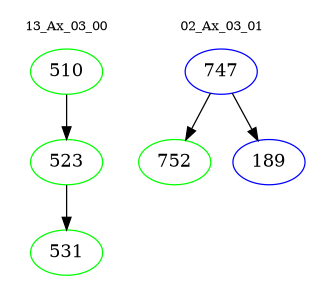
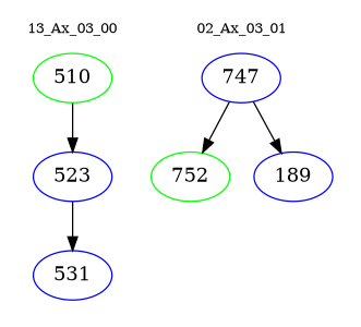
  digraph {
    node [color=blue]
    edge [color=black]
-   n1 [color=green label=523]
+   n1 [label=523]
    n2 [color=green label=510]
-   n3 [color=green label=531]
+   n3 [label=531]
    n4 [label=747]
    n5 [color=green label=752]
    n6 [label=189]
    subgraph cluster_1 {
      color=white
      fontsize=10
      label="13_Ax_03_00"
      n1
      n2
      n3
    }
    subgraph cluster_2 {
      color=white
      fontsize=10
      label="02_Ax_03_01"
      n4
      n5
      n6
    }
    n1 -> n3
    n2 -> n1
    n4 -> n5
    n4 -> n6
  }
